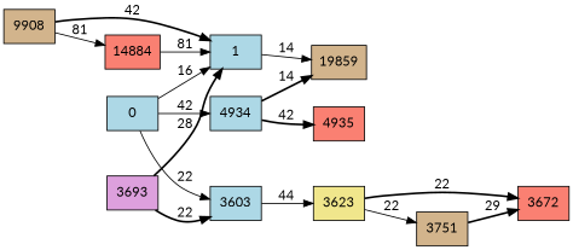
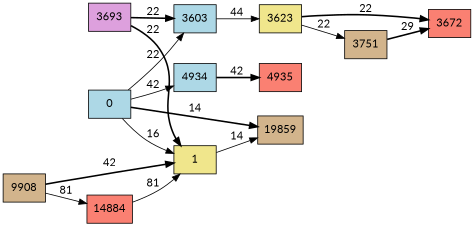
  digraph {
    fontname=Lato
    rankdir=LR
    node [fillcolor=lightblue fontname=Lato shape=rectangle style=filled]
    edge [fontname=Lato style=solid]
    3623 [fillcolor=khaki]
    3603
    3672 [fillcolor=salmon]
    3751 [fillcolor=tan]
    3693 [fillcolor=plum]
-   1
+   1 [fillcolor=khaki]
    19859 [fillcolor=tan]
    4935 [fillcolor=salmon]
    4934
    9908 [fillcolor=tan]
    14884 [fillcolor=salmon]
    0
    3623 -> 3672 [label=22 style=bold]
    3623 -> 3751 [label=22]
    3603 -> 3623 [label=44]
    3751 -> 3672 [label=29 style=bold]
    3693 -> 3603 [label=22 style=bold]
-   3693 -> 1 [label=28 style=bold]
+   3693 -> 1 [label=22 style=bold]
    1 -> 19859 [label=14]
    4934 -> 4935 [label=42 style=bold]
    9908 -> 1 [label=42 style=bold]
    9908 -> 14884 [label=81]
    14884 -> 1 [label=81]
    0 -> 3603 [label=22]
    0 -> 1 [label=16]
-   4934 -> 19859 [label=14 style=bold]
+   0 -> 19859 [label=14 style=bold]
    0 -> 4934 [label=42]
  }
